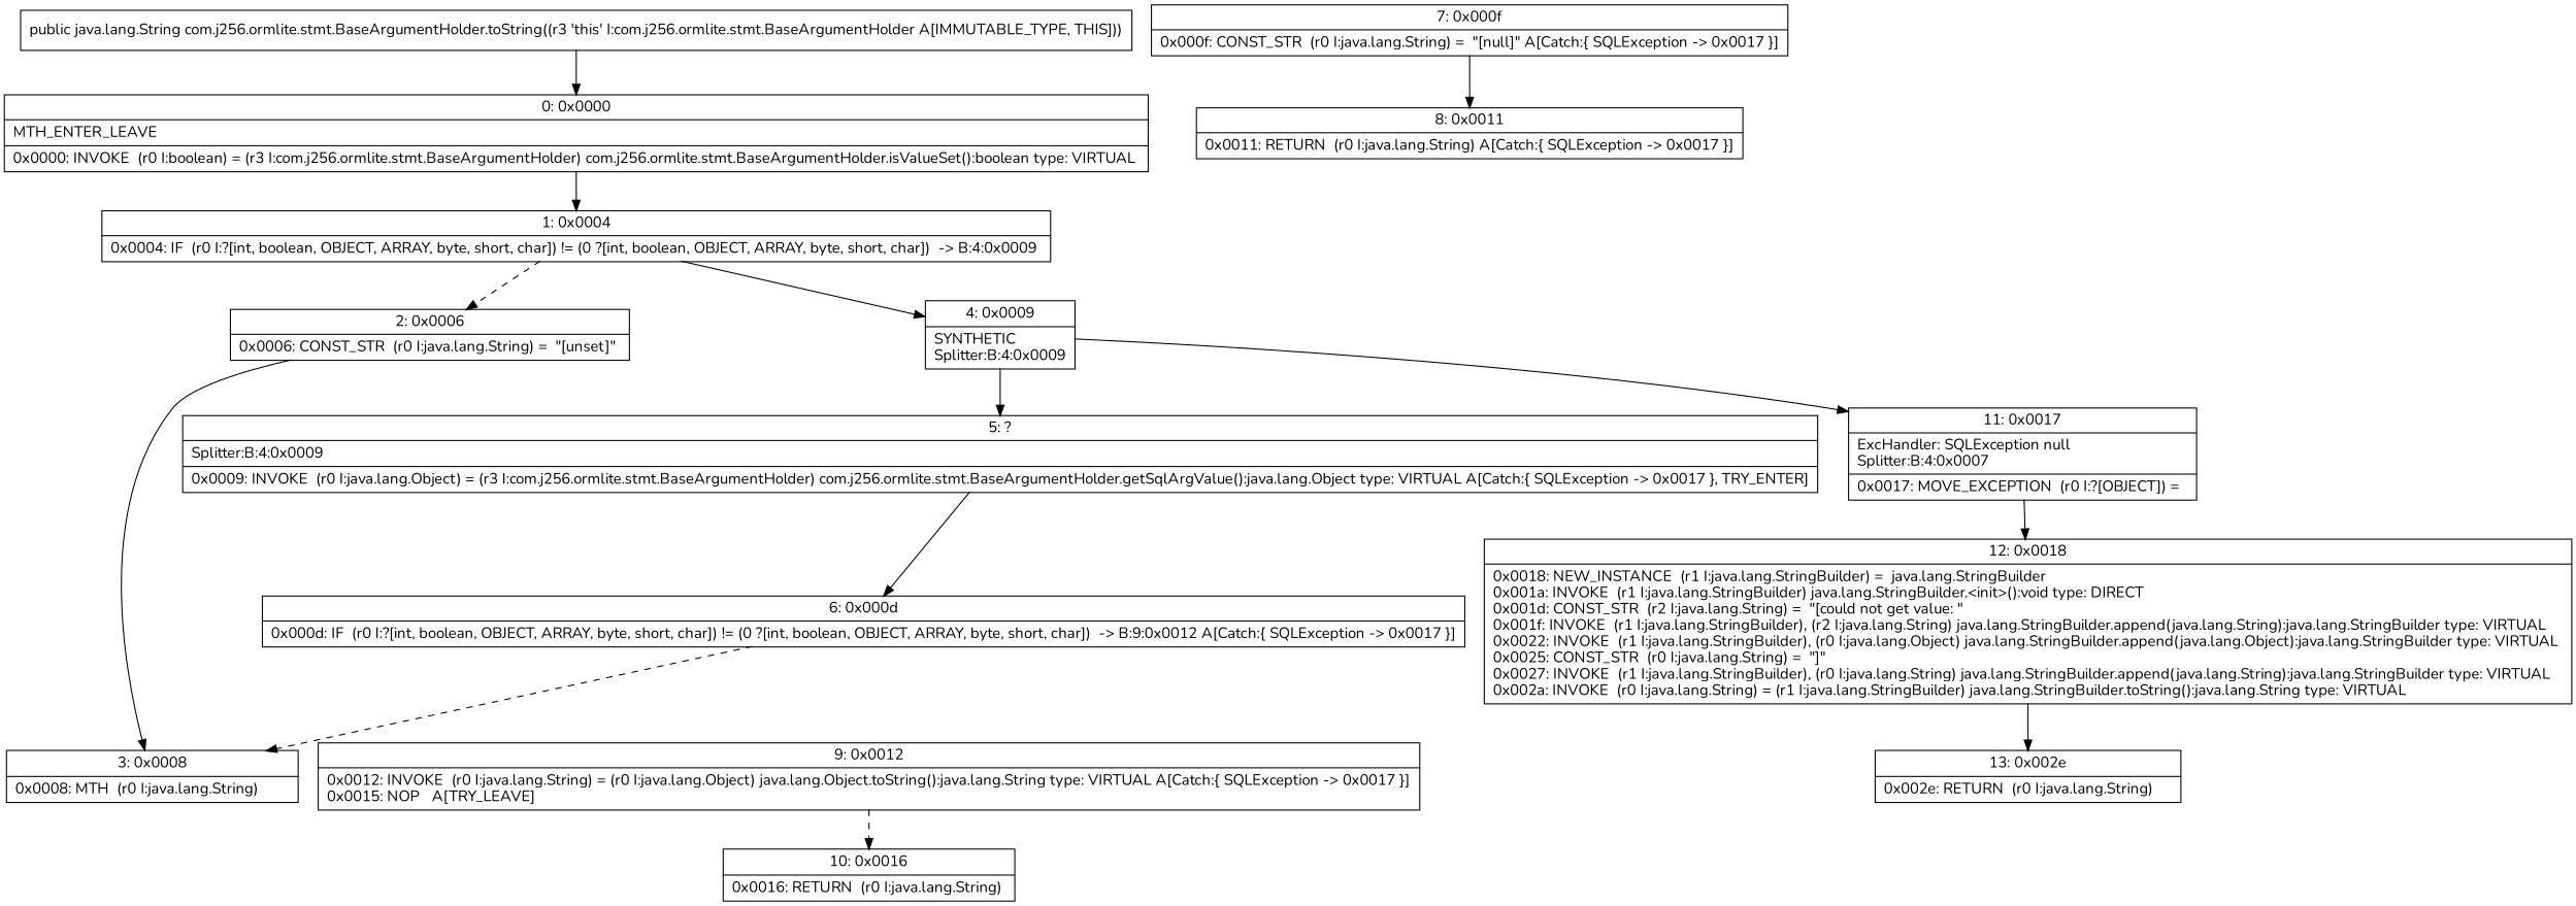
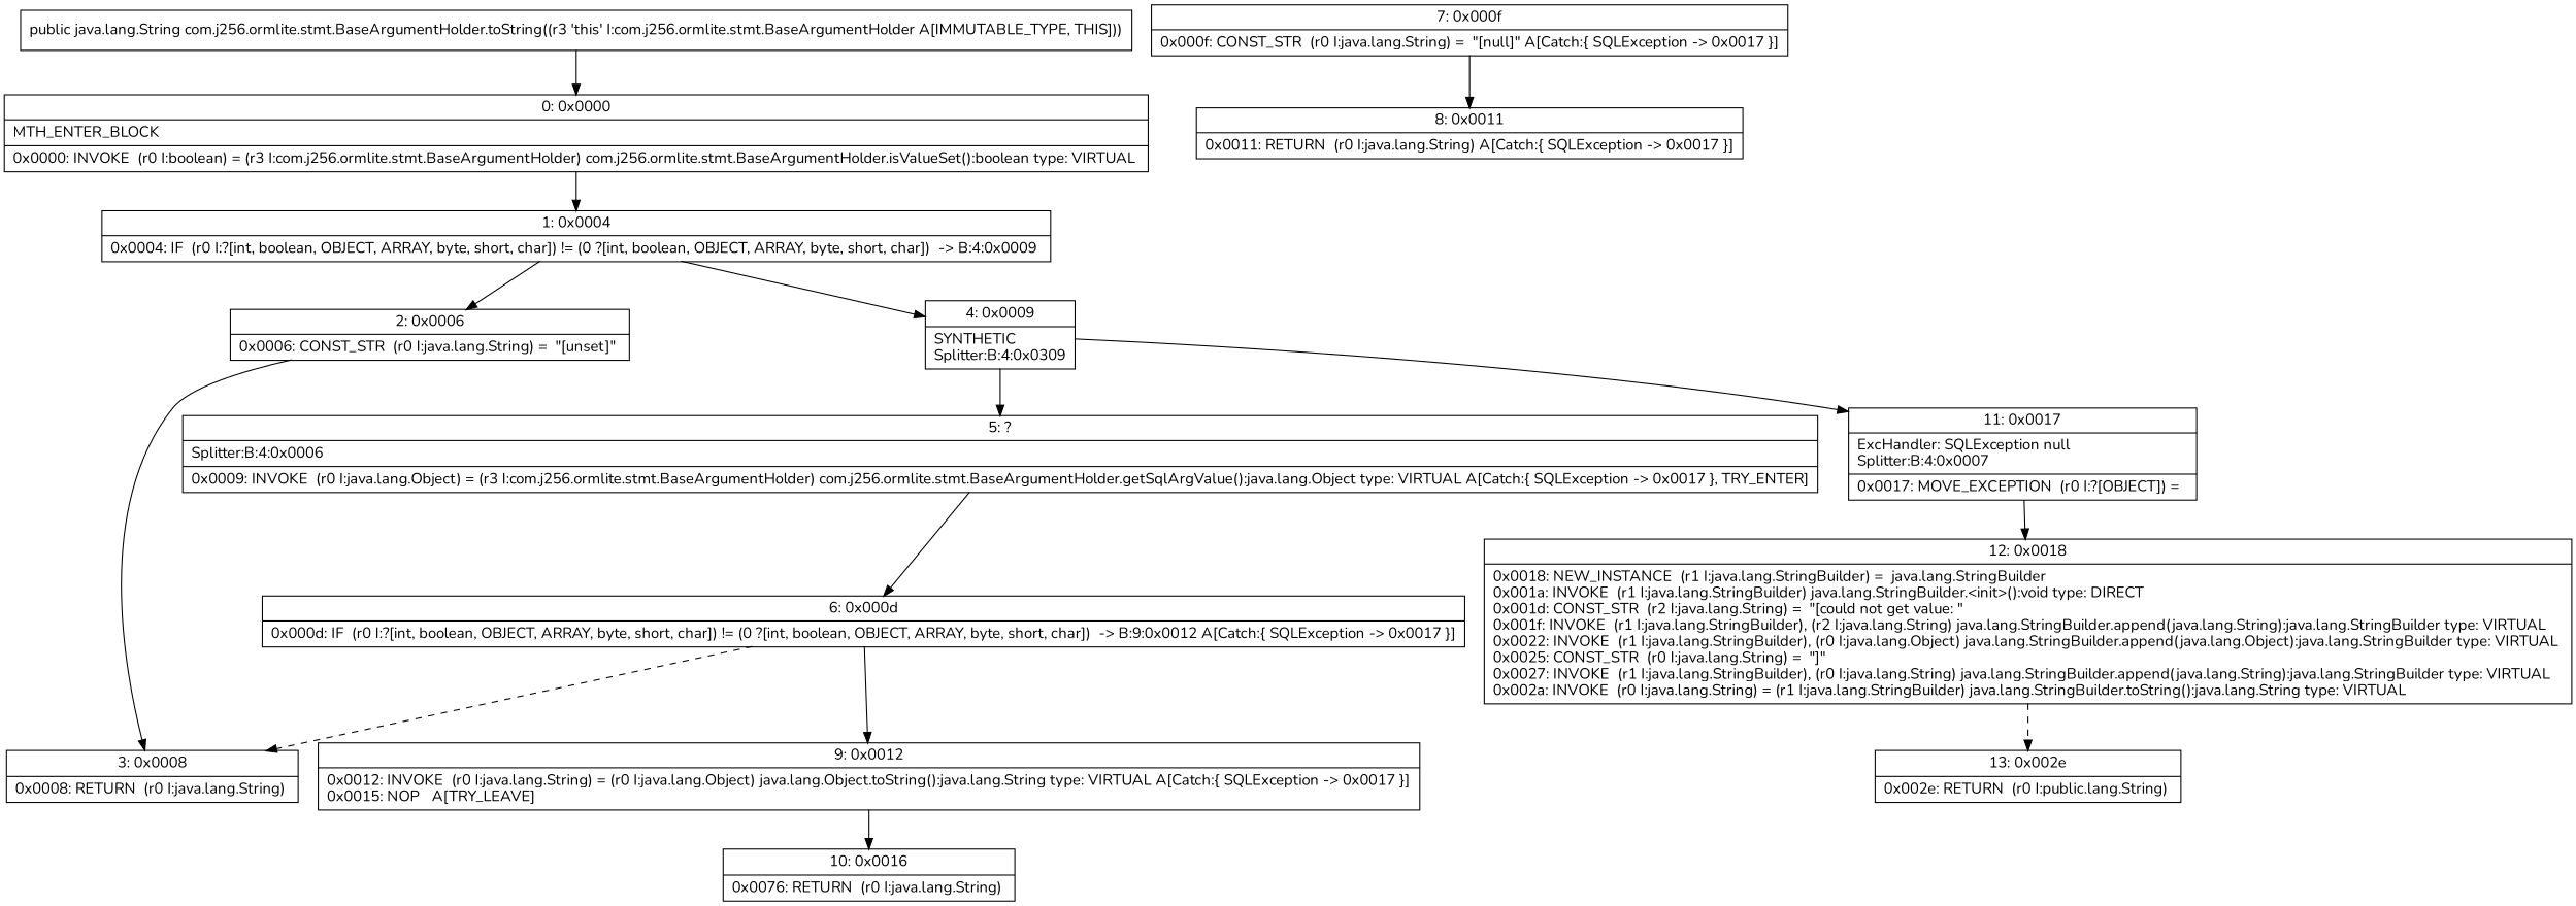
  digraph {
    fontname=Nunito
    node [fontname=Nunito shape=record]
    edge [fontname=Nunito]
-   n1 [label="{0\:\ 0x0000|MTH_ENTER_LEAVE\l|0x0000: INVOKE  (r0 I:boolean) = (r3 I:com.j256.ormlite.stmt.BaseArgumentHolder) com.j256.ormlite.stmt.BaseArgumentHolder.isValueSet():boolean type: VIRTUAL \l}"]
+   n1 [label="{0\:\ 0x0000|MTH_ENTER_BLOCK\l|0x0000: INVOKE  (r0 I:boolean) = (r3 I:com.j256.ormlite.stmt.BaseArgumentHolder) com.j256.ormlite.stmt.BaseArgumentHolder.isValueSet():boolean type: VIRTUAL \l}"]
    n2 [label="{1\:\ 0x0004|0x0004: IF  (r0 I:?[int, boolean, OBJECT, ARRAY, byte, short, char]) != (0 ?[int, boolean, OBJECT, ARRAY, byte, short, char])  \-\> B:4:0x0009 \l}"]
    n3 [label="{2\:\ 0x0006|0x0006: CONST_STR  (r0 I:java.lang.String) =  \"[unset]\" \l}"]
-   n4 [label="{4\:\ 0x0009|SYNTHETIC\lSplitter:B:4:0x0009\l}"]
-   n5 [label="{3\:\ 0x0008|0x0008: MTH  (r0 I:java.lang.String) \l}"]
-   n6 [label="{5\:\ ?|Splitter:B:4:0x0009\l|0x0009: INVOKE  (r0 I:java.lang.Object) = (r3 I:com.j256.ormlite.stmt.BaseArgumentHolder) com.j256.ormlite.stmt.BaseArgumentHolder.getSqlArgValue():java.lang.Object type: VIRTUAL A[Catch:\{ SQLException \-\> 0x0017 \}, TRY_ENTER]\l}"]
+   n4 [label="{4\:\ 0x0009|SYNTHETIC\lSplitter:B:4:0x0309\l}"]
+   n5 [label="{3\:\ 0x0008|0x0008: RETURN  (r0 I:java.lang.String) \l}"]
+   n6 [label="{5\:\ ?|Splitter:B:4:0x0006\l|0x0009: INVOKE  (r0 I:java.lang.Object) = (r3 I:com.j256.ormlite.stmt.BaseArgumentHolder) com.j256.ormlite.stmt.BaseArgumentHolder.getSqlArgValue():java.lang.Object type: VIRTUAL A[Catch:\{ SQLException \-\> 0x0017 \}, TRY_ENTER]\l}"]
    n7 [label="{11\:\ 0x0017|ExcHandler: SQLException null\lSplitter:B:4:0x0007\l|0x0017: MOVE_EXCEPTION  (r0 I:?[OBJECT]) =  \l}"]
    n8 [label="{6\:\ 0x000d|0x000d: IF  (r0 I:?[int, boolean, OBJECT, ARRAY, byte, short, char]) != (0 ?[int, boolean, OBJECT, ARRAY, byte, short, char])  \-\> B:9:0x0012 A[Catch:\{ SQLException \-\> 0x0017 \}]\l}"]
    n9 [label="{12\:\ 0x0018|0x0018: NEW_INSTANCE  (r1 I:java.lang.StringBuilder) =  java.lang.StringBuilder \l0x001a: INVOKE  (r1 I:java.lang.StringBuilder) java.lang.StringBuilder.\<init\>():void type: DIRECT \l0x001d: CONST_STR  (r2 I:java.lang.String) =  \"[could not get value: \" \l0x001f: INVOKE  (r1 I:java.lang.StringBuilder), (r2 I:java.lang.String) java.lang.StringBuilder.append(java.lang.String):java.lang.StringBuilder type: VIRTUAL \l0x0022: INVOKE  (r1 I:java.lang.StringBuilder), (r0 I:java.lang.Object) java.lang.StringBuilder.append(java.lang.Object):java.lang.StringBuilder type: VIRTUAL \l0x0025: CONST_STR  (r0 I:java.lang.String) =  \"]\" \l0x0027: INVOKE  (r1 I:java.lang.StringBuilder), (r0 I:java.lang.String) java.lang.StringBuilder.append(java.lang.String):java.lang.StringBuilder type: VIRTUAL \l0x002a: INVOKE  (r0 I:java.lang.String) = (r1 I:java.lang.StringBuilder) java.lang.StringBuilder.toString():java.lang.String type: VIRTUAL \l}"]
    n10 [label="{9\:\ 0x0012|0x0012: INVOKE  (r0 I:java.lang.String) = (r0 I:java.lang.Object) java.lang.Object.toString():java.lang.String type: VIRTUAL A[Catch:\{ SQLException \-\> 0x0017 \}]\l0x0015: NOP   A[TRY_LEAVE]\l}"]
    n11 [label="{7\:\ 0x000f|0x000f: CONST_STR  (r0 I:java.lang.String) =  \"[null]\" A[Catch:\{ SQLException \-\> 0x0017 \}]\l}"]
    n12 [label="{8\:\ 0x0011|0x0011: RETURN  (r0 I:java.lang.String) A[Catch:\{ SQLException \-\> 0x0017 \}]\l}"]
-   n13 [label="{10\:\ 0x0016|0x0016: RETURN  (r0 I:java.lang.String) \l}"]
-   n14 [label="{13\:\ 0x002e|0x002e: RETURN  (r0 I:java.lang.String) \l}"]
+   n13 [label="{10\:\ 0x0016|0x0076: RETURN  (r0 I:java.lang.String) \l}"]
+   n14 [label="{13\:\ 0x002e|0x002e: RETURN  (r0 I:public.lang.String) \l}"]
    n15 [label="{public java.lang.String com.j256.ormlite.stmt.BaseArgumentHolder.toString((r3 'this' I:com.j256.ormlite.stmt.BaseArgumentHolder A[IMMUTABLE_TYPE, THIS])) }"]
    n1 -> n2
-   n2 -> n3 [style=dashed]
+   n2 -> n3 [style=solid]
    n2 -> n4
    n3 -> n5
    n4 -> n6
    n4 -> n7
    n6 -> n8
    n7 -> n9
    n8 -> n5 [style=dashed]
-   n9 -> n14
-   n10 -> n13 [style=dashed]
+   n8 -> n10
+   n9 -> n14 [style=dashed]
+   n10 -> n13
    n11 -> n12
    n15 -> n1
  }
